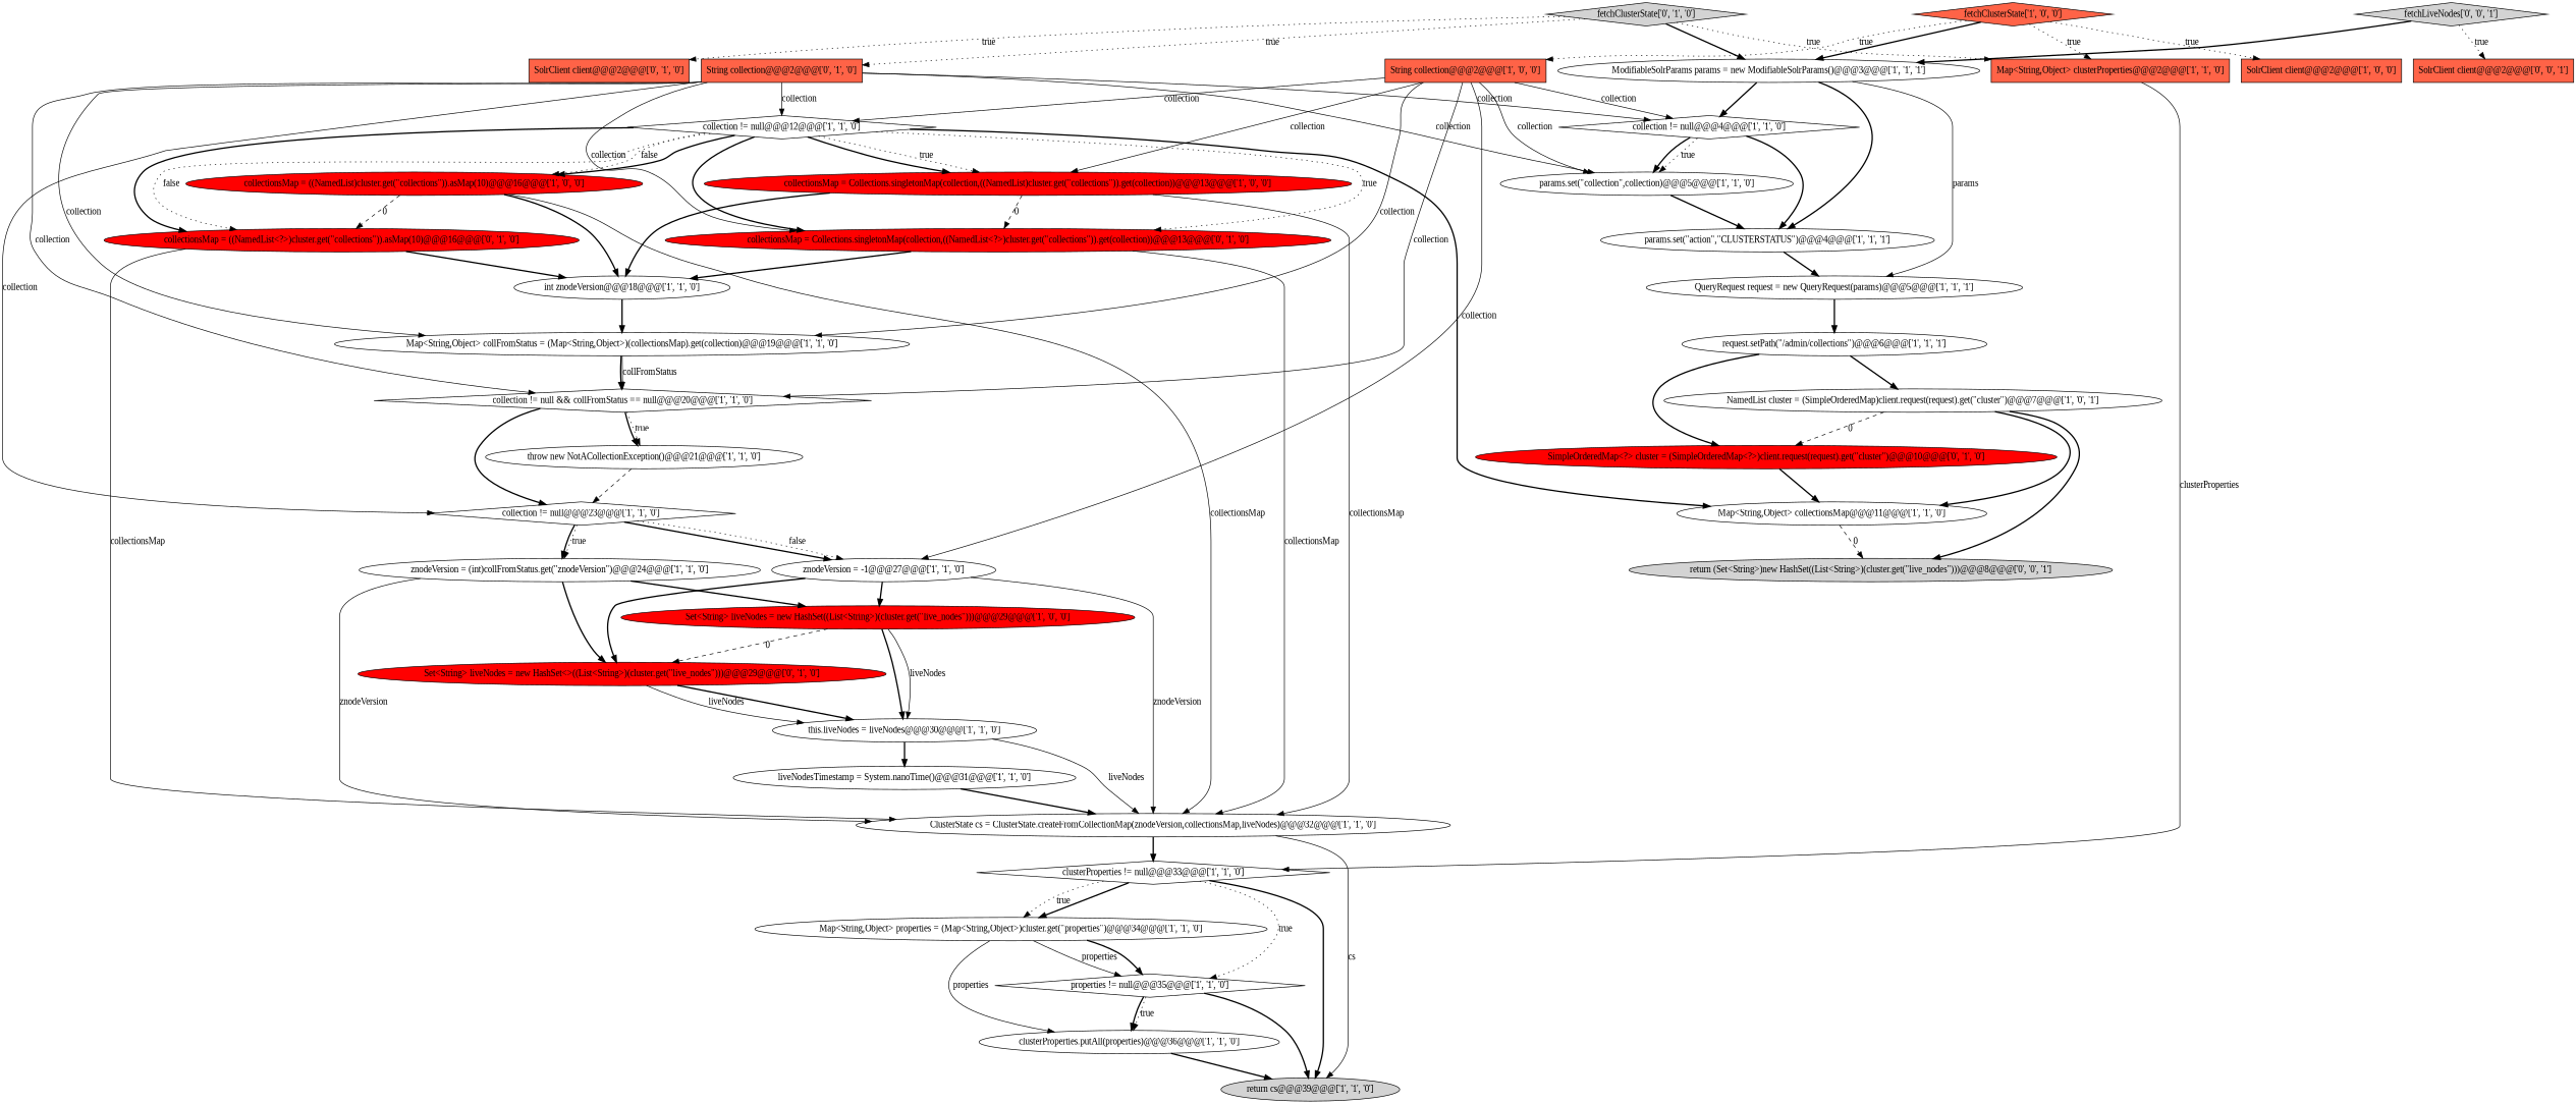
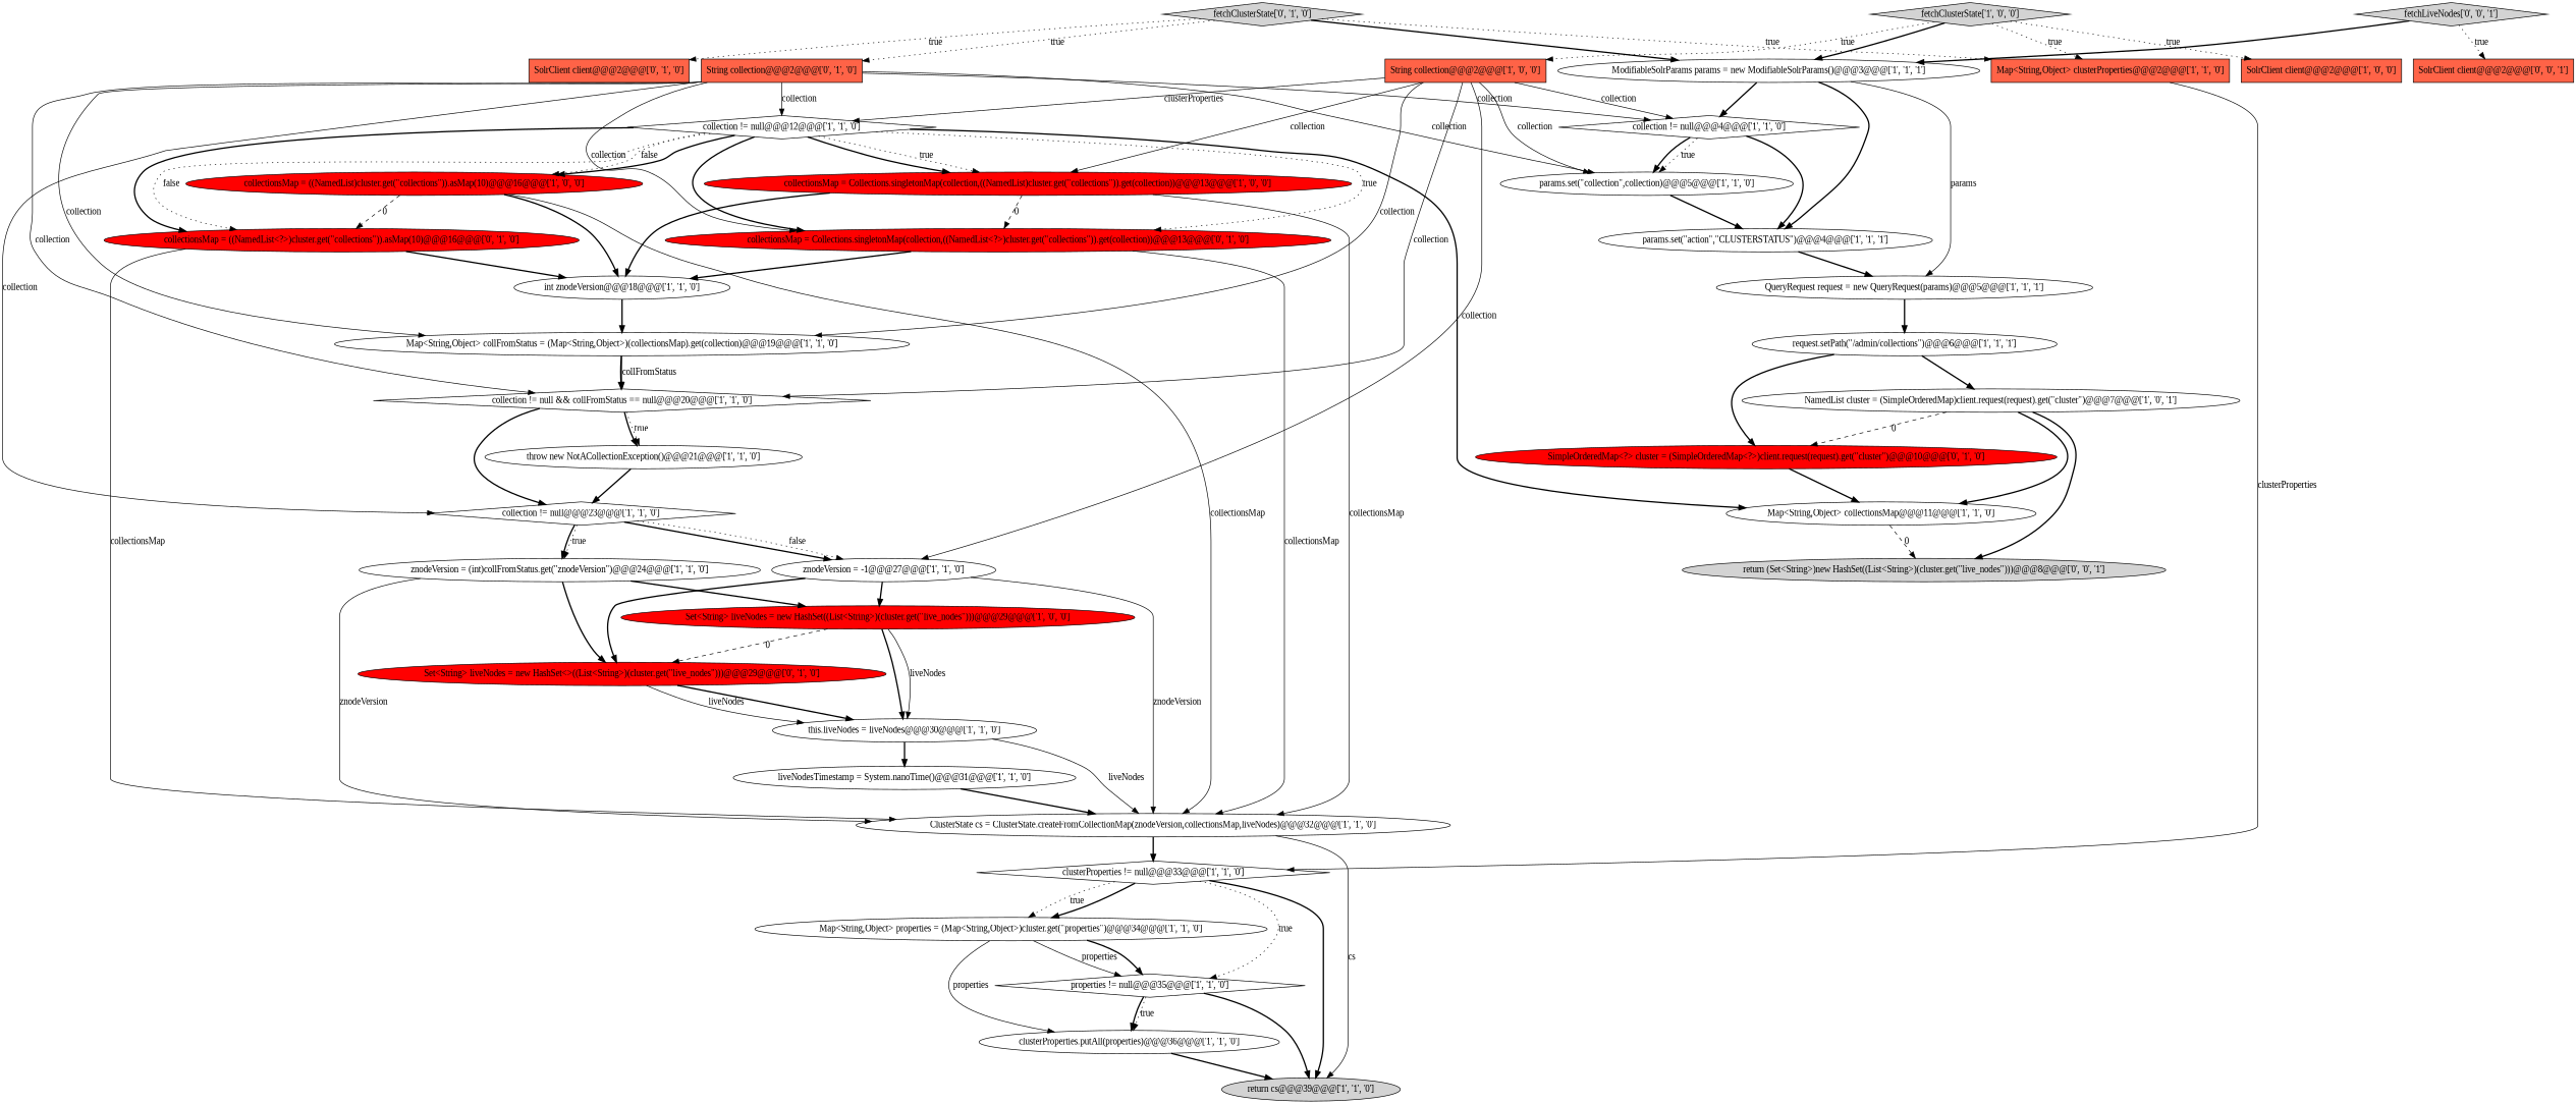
  digraph {
    fontname="Liberation Serif"
    node [fillcolor=white fontname="Liberation Serif" shape=ellipse style=filled]
    edge [fontname="Liberation Serif" style=bold]
    n1 [fillcolor=tomato label="String collection@@@2@@@['1', '0', '0']" shape=box]
    n2 [fillcolor=red label="collectionsMap = Collections.singletonMap(collection,((NamedList)cluster.get(\"collections\")).get(collection))@@@13@@@['1', '0', '0']"]
    n3 [label="Map<String,Object> collFromStatus = (Map<String,Object>)(collectionsMap).get(collection)@@@19@@@['1', '1', '0']"]
    n4 [label="collection != null@@@12@@@['1', '1', '0']" shape=diamond]
    n5 [label="params.set(\"collection\",collection)@@@5@@@['1', '1', '0']"]
    n6 [label="collection != null && collFromStatus == null@@@20@@@['1', '1', '0']" shape=diamond]
    n7 [label="collection != null@@@4@@@['1', '1', '0']" shape=diamond]
    n8 [label="znodeVersion = -1@@@27@@@['1', '1', '0']"]
    n9 [label="ClusterState cs = ClusterState.createFromCollectionMap(znodeVersion,collectionsMap,liveNodes)@@@32@@@['1', '1', '0']"]
    n10 [fillcolor=red label="collectionsMap = Collections.singletonMap(collection,((NamedList<?>)cluster.get(\"collections\")).get(collection))@@@13@@@['0', '1', '0']"]
    n11 [label="int znodeVersion@@@18@@@['1', '1', '0']"]
    n12 [label="collection != null@@@23@@@['1', '1', '0']" shape=diamond]
    n13 [label="znodeVersion = (int)collFromStatus.get(\"znodeVersion\")@@@24@@@['1', '1', '0']"]
    n14 [fillcolor=red label="collectionsMap = ((NamedList<?>)cluster.get(\"collections\")).asMap(10)@@@16@@@['0', '1', '0']"]
    n15 [fillcolor=red label="collectionsMap = ((NamedList)cluster.get(\"collections\")).asMap(10)@@@16@@@['1', '0', '0']"]
    n16 [label="Map<String,Object> collectionsMap@@@11@@@['1', '1', '0']"]
    n17 [label="params.set(\"action\",\"CLUSTERSTATUS\")@@@4@@@['1', '1', '1']"]
    n18 [label="throw new NotACollectionException()@@@21@@@['1', '1', '0']"]
    n19 [fillcolor=lightgray label="return cs@@@39@@@['1', '1', '0']"]
    n20 [label="clusterProperties != null@@@33@@@['1', '1', '0']" shape=diamond]
    n21 [label="Map<String,Object> properties = (Map<String,Object>)cluster.get(\"properties\")@@@34@@@['1', '1', '0']"]
    n22 [label="properties != null@@@35@@@['1', '1', '0']" shape=diamond]
    n23 [label="QueryRequest request = new QueryRequest(params)@@@5@@@['1', '1', '1']"]
    n24 [label="request.setPath(\"/admin/collections\")@@@6@@@['1', '1', '1']"]
    n25 [fillcolor=red label="SimpleOrderedMap<?> cluster = (SimpleOrderedMap<?>)client.request(request).get(\"cluster\")@@@10@@@['0', '1', '0']"]
    n26 [label="NamedList cluster = (SimpleOrderedMap)client.request(request).get(\"cluster\")@@@7@@@['1', '0', '1']"]
    n27 [label="ModifiableSolrParams params = new ModifiableSolrParams()@@@3@@@['1', '1', '1']"]
    n28 [fillcolor=red label="Set<String> liveNodes = new HashSet((List<String>)(cluster.get(\"live_nodes\")))@@@29@@@['1', '0', '0']"]
    n29 [fillcolor=red label="Set<String> liveNodes = new HashSet<>((List<String>)(cluster.get(\"live_nodes\")))@@@29@@@['0', '1', '0']"]
    n30 [label="this.liveNodes = liveNodes@@@30@@@['1', '1', '0']"]
    n31 [fillcolor=lightgray label="fetchClusterState['0', '1', '0']" shape=diamond]
    n32 [fillcolor=tomato label="Map<String,Object> clusterProperties@@@2@@@['1', '1', '0']" shape=box]
    n33 [fillcolor=tomato label="SolrClient client@@@2@@@['0', '1', '0']" shape=box]
    n34 [fillcolor=tomato label="String collection@@@2@@@['0', '1', '0']" shape=box]
    n35 [fillcolor=tomato label="SolrClient client@@@2@@@['1', '0', '0']" shape=box]
    n36 [fillcolor=tomato label="SolrClient client@@@2@@@['0', '0', '1']" shape=box]
    n37 [label="liveNodesTimestamp = System.nanoTime()@@@31@@@['1', '1', '0']"]
    n38 [label="clusterProperties.putAll(properties)@@@36@@@['1', '1', '0']"]
    n39 [fillcolor=lightgray label="return (Set<String>)new HashSet((List<String>)(cluster.get(\"live_nodes\")))@@@8@@@['0', '0', '1']"]
-   n40 [fillcolor=tomato label="fetchClusterState['1', '0', '0']" shape=diamond]
+   n40 [fillcolor=lightgray label="fetchClusterState['1', '0', '0']" shape=diamond]
    n41 [fillcolor=lightgray label="fetchLiveNodes['0', '0', '1']" shape=diamond]
    n1 -> n2 [label=collection style=solid]
    n1 -> n3 [label=collection style=solid]
-   n1 -> n4 [label=collection style=solid]
+   n1 -> n4 [label=clusterProperties style=solid]
    n1 -> n5 [label=collection style=solid]
    n1 -> n6 [label=collection style=solid]
    n1 -> n7 [label=collection style=solid]
    n1 -> n8 [label=collection style=solid]
    n2 -> n9 [label=collectionsMap style=solid]
    n2 -> n10 [label=0 style=dashed]
    n2 -> n11
    n3 -> n6
    n3 -> n6 [label=collFromStatus style=solid]
    n4 -> n2 [label=true style=dotted]
    n4 -> n2
    n4 -> n10
    n4 -> n10 [label=true style=dotted]
    n4 -> n14
    n4 -> n14 [label=false style=dotted]
    n4 -> n15
    n4 -> n15 [label=false style=dotted]
    n4 -> n16
    n5 -> n17
    n6 -> n12
    n6 -> n18
    n6 -> n18 [label=true style=dotted]
    n7 -> n5 [label=true style=dotted]
    n7 -> n5
    n7 -> n17
    n8 -> n9 [label=znodeVersion style=solid]
    n8 -> n28
    n8 -> n29
    n9 -> n19 [label=cs style=solid]
    n9 -> n20
    n10 -> n9 [label=collectionsMap style=solid]
    n10 -> n11
    n11 -> n3
    n12 -> n8
    n12 -> n8 [label=false style=dotted]
    n12 -> n13 [label=true style=dotted]
    n12 -> n13
    n13 -> n9 [label=znodeVersion style=solid]
    n13 -> n28
    n13 -> n29
    n14 -> n9 [label=collectionsMap style=solid]
    n14 -> n11
    n15 -> n9 [label=collectionsMap style=solid]
    n15 -> n11
    n15 -> n14 [label=0 style=dashed]
    n16 -> n39 [label=0 style=dashed]
    n17 -> n23
-   n18 -> n12 [style=dashed]
+   n18 -> n12
    n20 -> n19
    n20 -> n21
    n20 -> n21 [label=true style=dotted]
    n20 -> n22 [label=true style=dotted]
    n21 -> n22 [label=properties style=solid]
    n21 -> n22
    n21 -> n38 [label=properties style=solid]
    n22 -> n19
    n22 -> n38 [label=true style=dotted]
    n22 -> n38
    n23 -> n24
    n24 -> n25
    n24 -> n26
    n25 -> n16
    n26 -> n16
    n26 -> n25 [label=0 style=dashed]
    n26 -> n39
    n27 -> n7
    n27 -> n17
    n27 -> n23 [label=params style=solid]
    n28 -> n29 [label=0 style=dashed]
    n28 -> n30
    n28 -> n30 [label=liveNodes style=solid]
    n29 -> n30
    n29 -> n30 [label=liveNodes style=solid]
    n30 -> n9 [label=liveNodes style=solid]
    n30 -> n37
    n31 -> n27
    n31 -> n32 [label=true style=dotted]
    n31 -> n33 [label=true style=dotted]
    n31 -> n34 [label=true style=dotted]
    n32 -> n20 [label=clusterProperties style=solid]
    n34 -> n3 [label=collection style=solid]
    n34 -> n4 [label=collection style=solid]
    n34 -> n5 [label=collection style=solid]
    n34 -> n6 [label=collection style=solid]
    n34 -> n7 [label=collection style=solid]
    n34 -> n10 [label=collection style=solid]
    n34 -> n12 [label=collection style=solid]
    n37 -> n9
    n38 -> n19
    n40 -> n1 [label=true style=dotted]
    n40 -> n27
    n40 -> n32 [label=true style=dotted]
    n40 -> n35 [label=true style=dotted]
    n41 -> n27
    n41 -> n36 [label=true style=dotted]
  }
